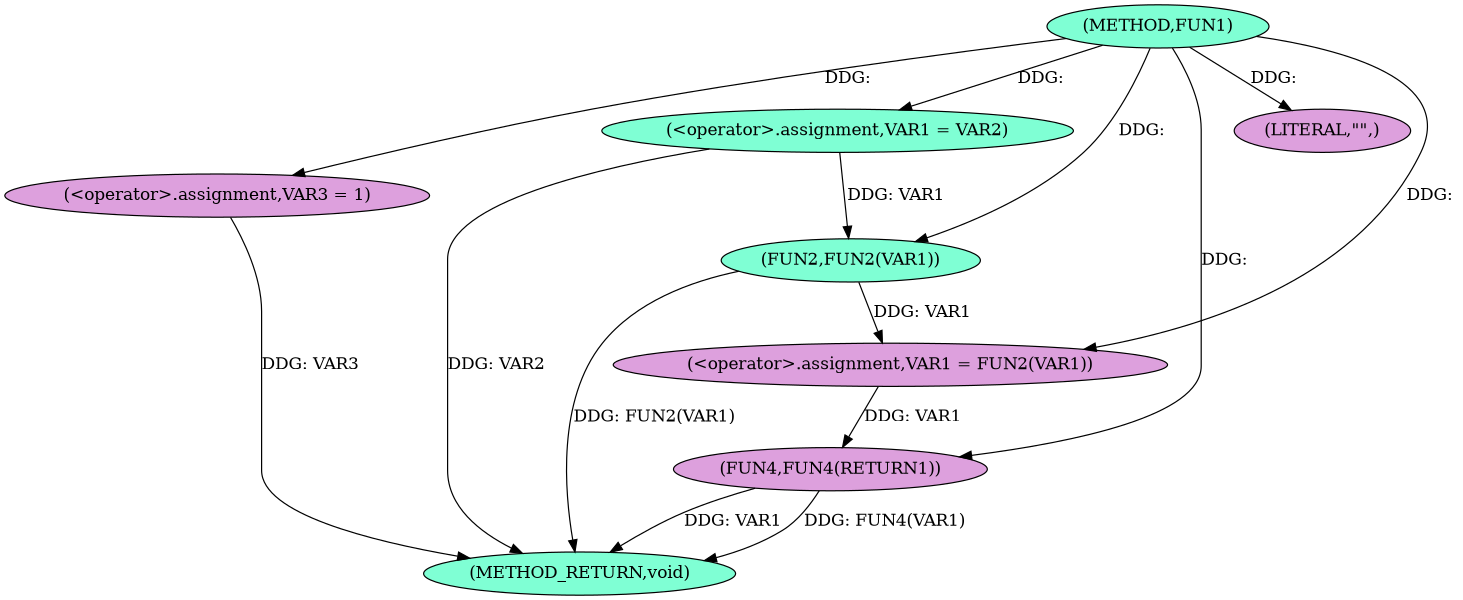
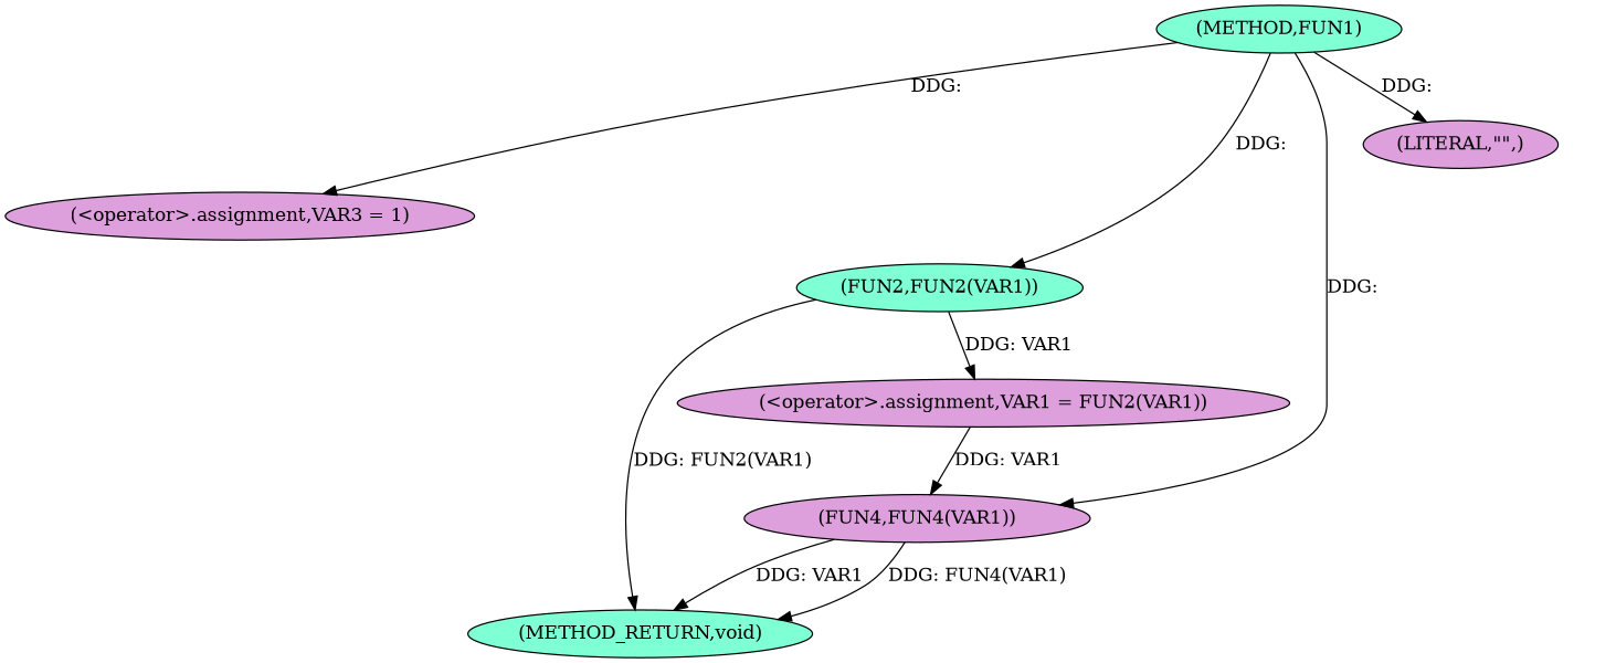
  digraph {
    node [fillcolor=aquamarine style=filled]
    n1 [label="(METHOD,FUN1)"]
-   n2 [label="(<operator>.assignment,VAR1 = VAR2)"]
    n3 [fillcolor=plum label="(<operator>.assignment,VAR3 = 1)"]
    n4 [fillcolor=plum label="(<operator>.assignment,VAR1 = FUN2(VAR1))"]
    n5 [label="(FUN2,FUN2(VAR1))"]
    n6 [fillcolor=plum label="(LITERAL,\"\",)"]
-   n7 [fillcolor=plum label="(FUN4,FUN4(RETURN1))"]
+   n7 [fillcolor=plum label="(FUN4,FUN4(VAR1))"]
    n8 [label="(METHOD_RETURN,void)"]
-   n1 -> n2 [label="DDG: "]
    n1 -> n3 [label="DDG: "]
-   n1 -> n4 [label="DDG: "]
    n1 -> n5 [label="DDG: "]
    n1 -> n6 [label="DDG: "]
    n1 -> n7 [label="DDG: "]
-   n2 -> n5 [label="DDG: VAR1"]
-   n2 -> n8 [label="DDG: VAR2"]
-   n3 -> n8 [label="DDG: VAR3"]
    n4 -> n7 [label="DDG: VAR1"]
    n5 -> n4 [label="DDG: VAR1"]
    n5 -> n8 [label="DDG: FUN2(VAR1)"]
    n7 -> n8 [label="DDG: VAR1"]
    n7 -> n8 [label="DDG: FUN4(VAR1)"]
  }
